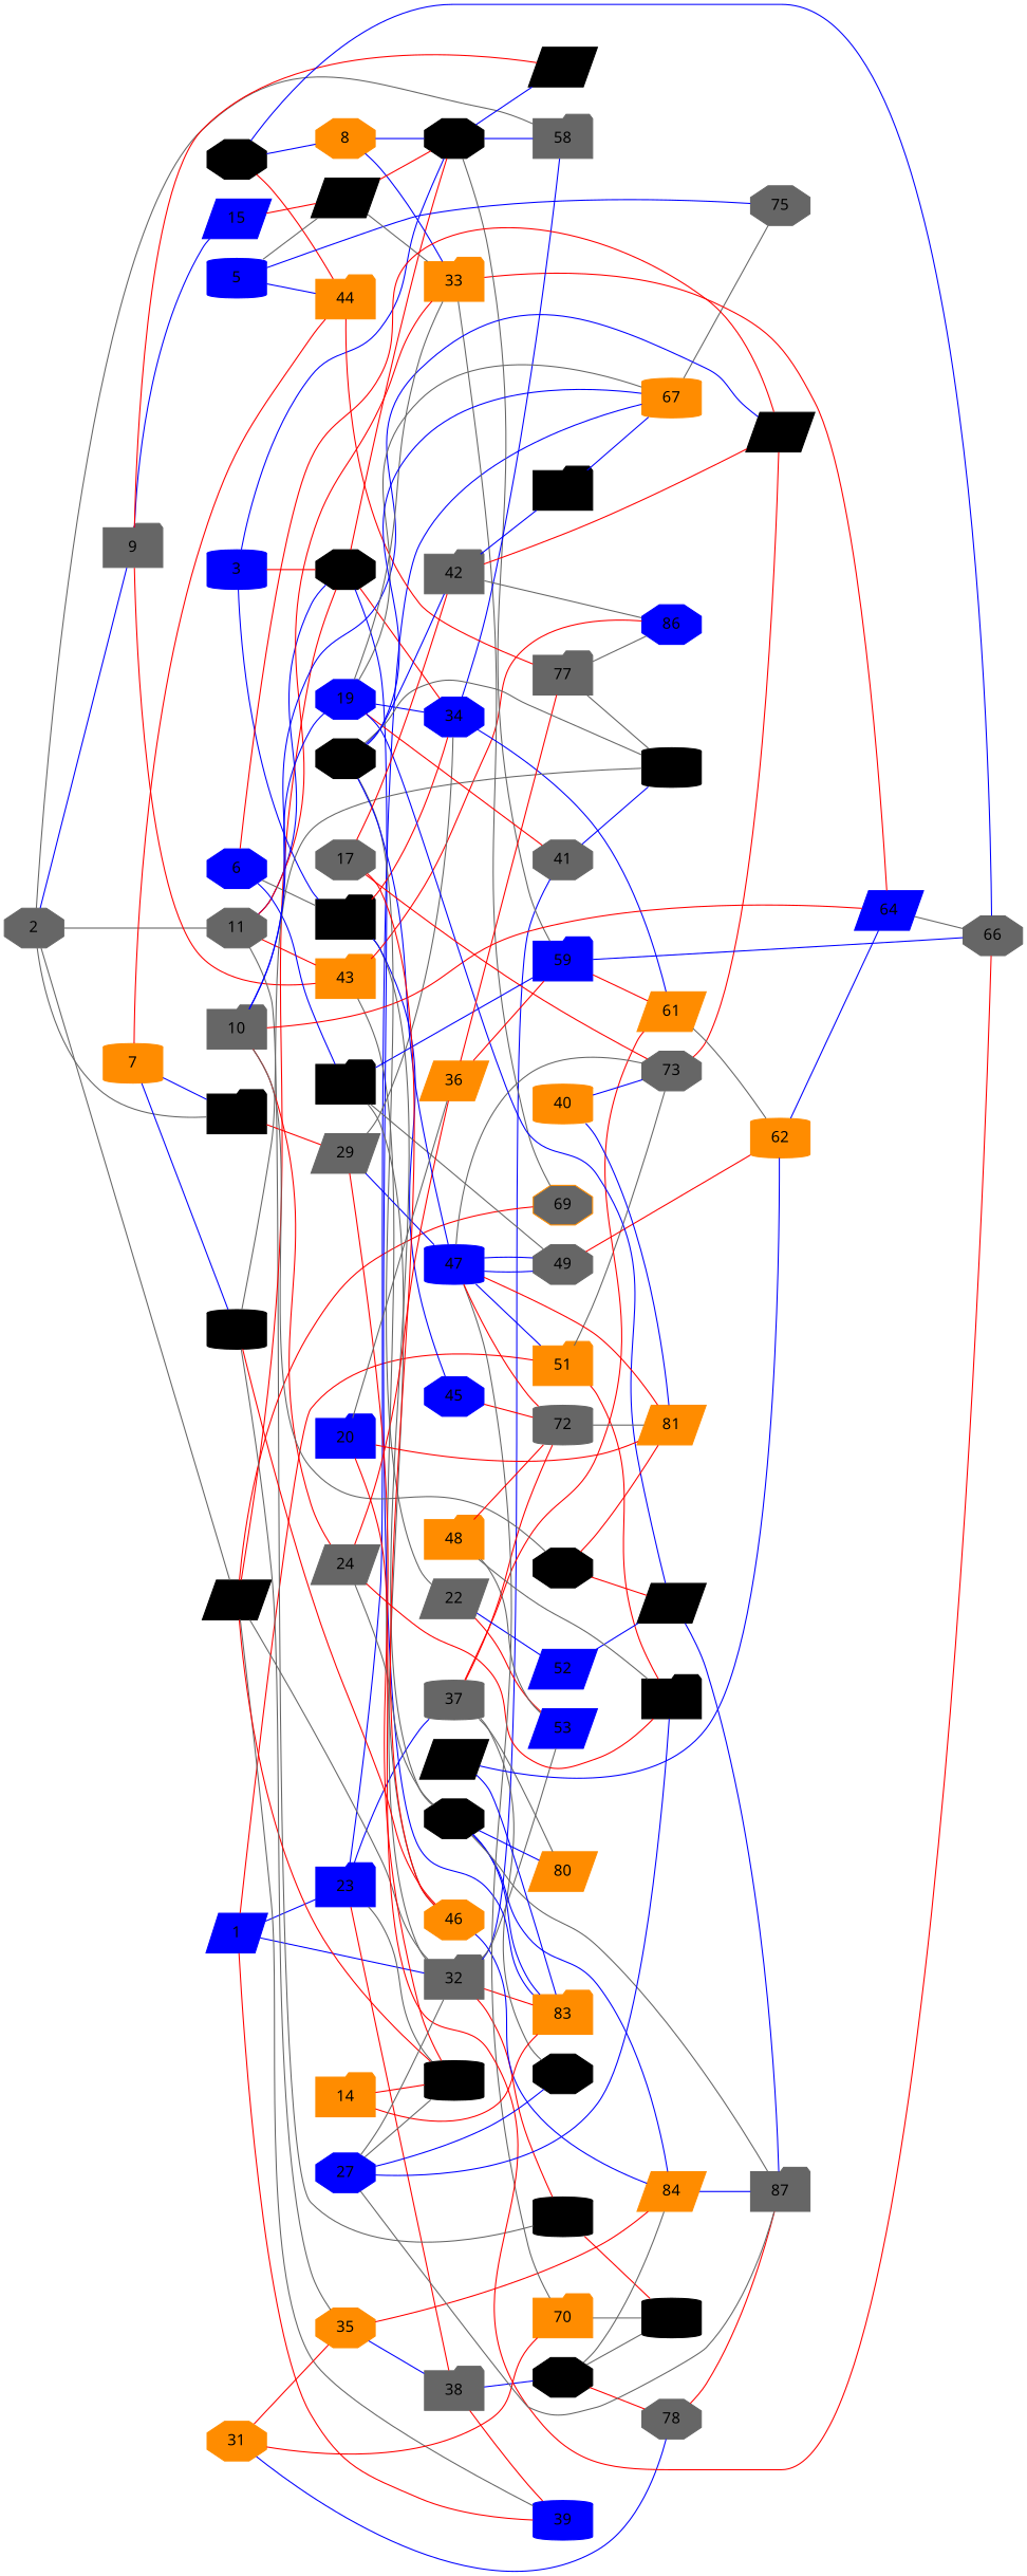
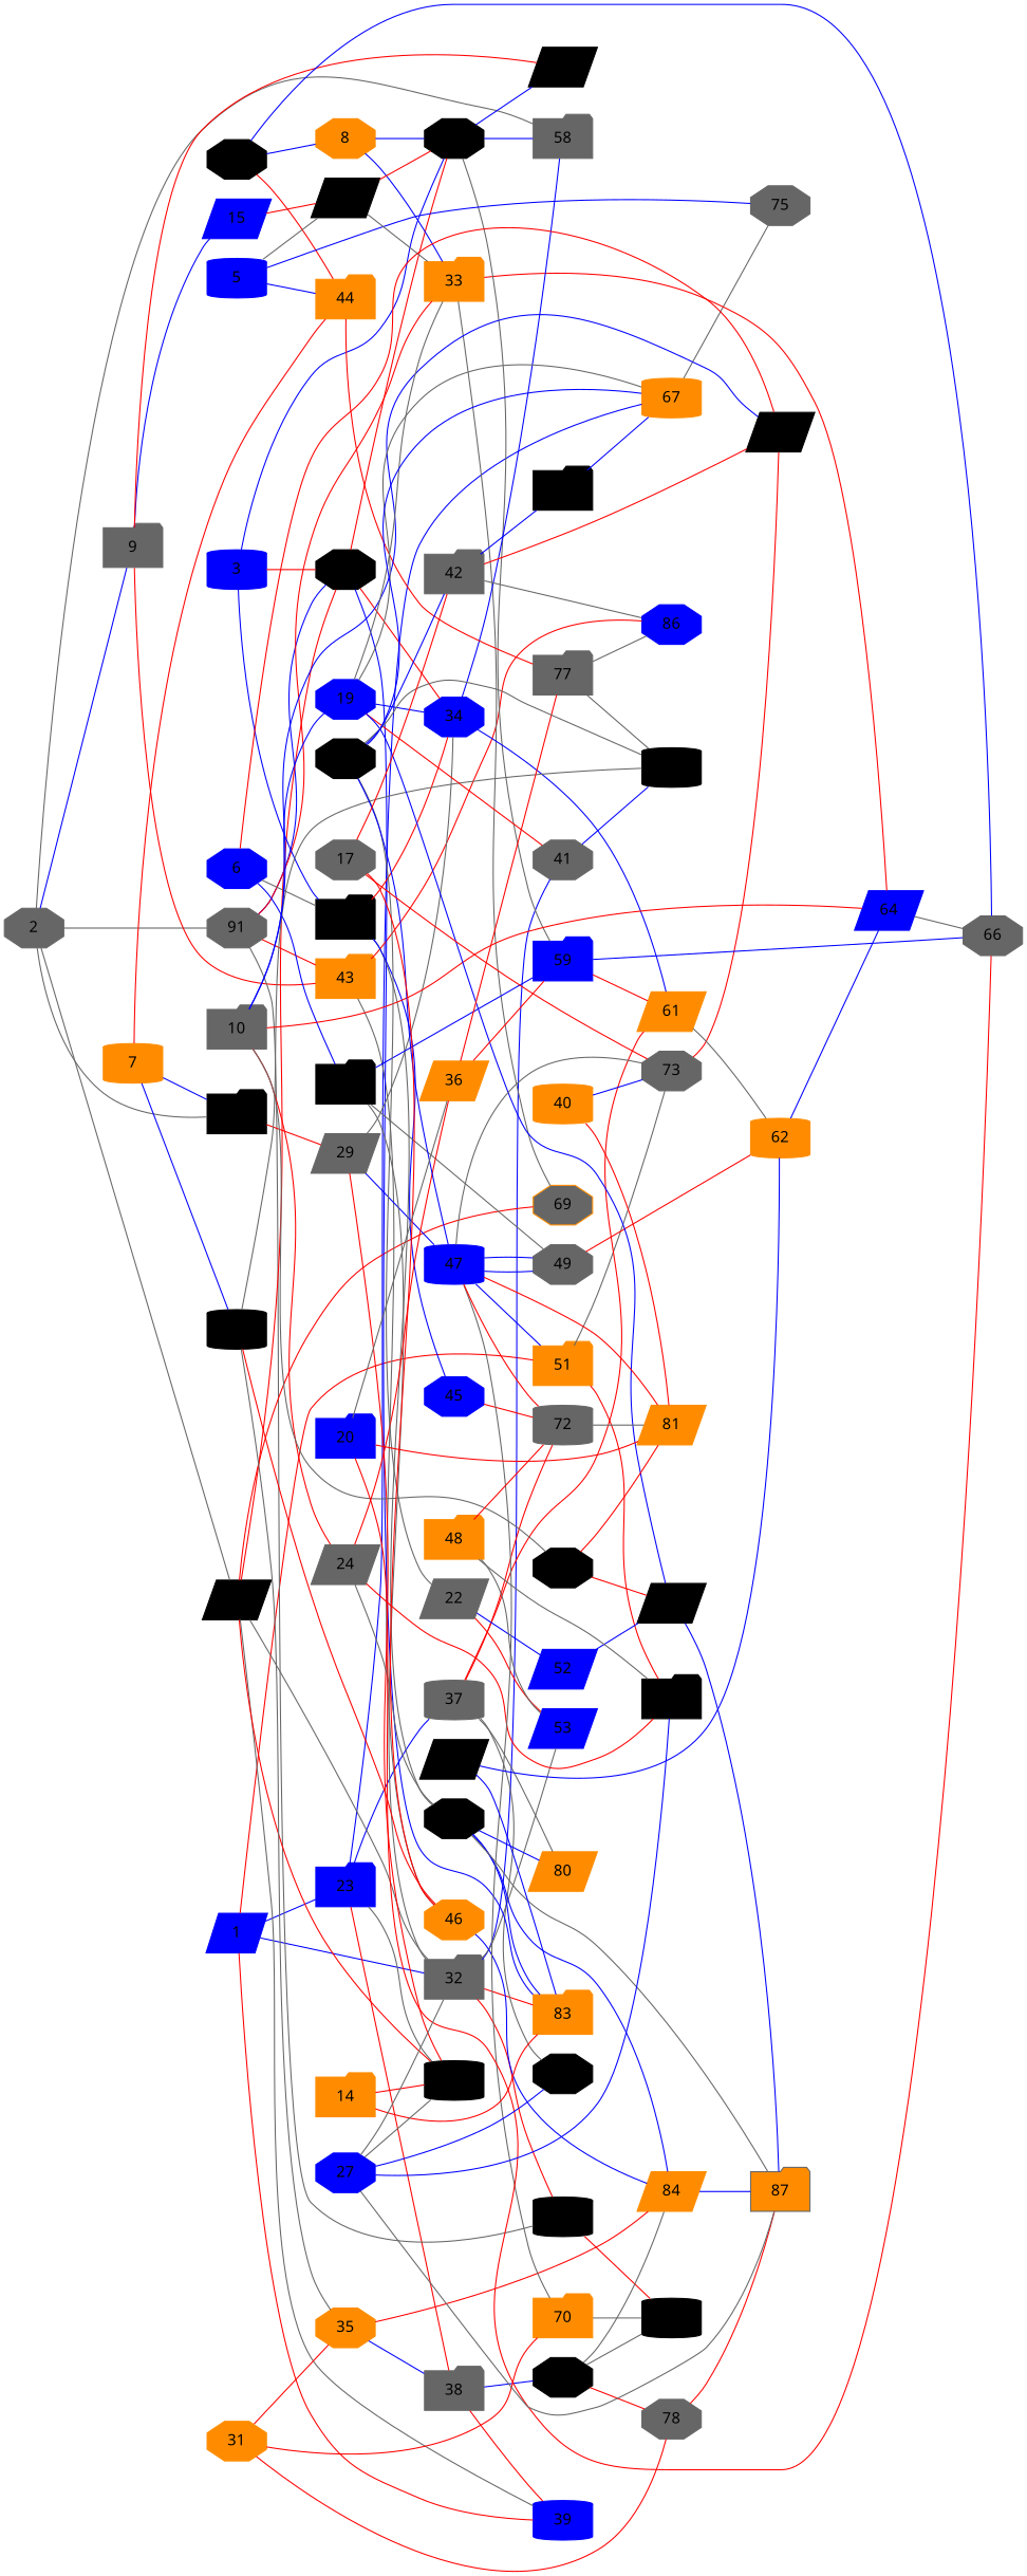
  graph {
    fontname="Noto Sans"
    rankdir=LR
    node [color=black fontname="Noto Sans" shape=octagon style=filled]
    edge [color=red fontname="Noto Sans"]
    1 [color=blue shape=parallelogram]
    23 [color=blue shape=folder]
    32 [color=gray40 shape=folder]
    39 [color=blue shape=cylinder]
    51 [color=darkorange shape=folder]
    67 [color=darkorange shape=cylinder]
    56 [shape=cylinder]
    37 [color=gray40 shape=cylinder]
    38 [color=gray40 shape=folder]
    55 [shape=cylinder]
    83 [color=darkorange shape=folder]
    41 [color=gray40]
    53 [color=blue shape=parallelogram]
    73 [color=gray40]
    54 [shape=folder]
    2 [color=gray40]
    9 [color=gray40 shape=folder]
-   11 [color=gray40]
+   11 [color=gray40 label=91]
    13 [shape=folder]
    16 [shape=parallelogram]
    58 [color=gray40 shape=folder]
    15 [color=blue shape=parallelogram]
    43 [color=darkorange shape=folder]
    63 [shape=parallelogram]
    18
    33 [color=darkorange shape=folder]
    29 [color=gray40 shape=parallelogram]
    69 [color=darkorange fillcolor=gray40]
    31 [color=darkorange]
    35 [color=darkorange]
    70 [color=darkorange shape=folder]
    78 [color=gray40]
    3 [color=blue shape=cylinder]
    25 [shape=folder]
    30
    34 [color=blue]
    57
    45 [color=blue]
    59 [color=blue shape=folder]
    8 [color=darkorange]
    4
    44 [color=darkorange shape=folder]
    66 [color=gray40]
    77 [color=gray40 shape=folder]
    5 [color=blue shape=cylinder]
    28 [shape=parallelogram]
    75 [color=gray40]
    6 [color=blue]
    21 [shape=folder]
    82 [shape=parallelogram]
    49 [color=gray40]
    7 [color=darkorange shape=cylinder]
    26 [shape=cylinder]
    79 [shape=cylinder]
    46 [color=darkorange]
    64 [color=blue shape=parallelogram]
    86 [color=blue]
    10 [color=gray40 shape=folder]
    19 [color=blue]
    24 [color=gray40 shape=parallelogram]
    68
    74 [shape=parallelogram]
    36 [color=darkorange shape=parallelogram]
    81 [color=darkorange shape=parallelogram]
    85 [shape=cylinder]
    22 [color=gray40 shape=parallelogram]
    12
    42 [color=gray40 shape=folder]
    47 [color=blue shape=cylinder]
    52 [color=blue shape=parallelogram]
    60 [shape=folder]
    72 [color=gray40 shape=cylinder]
    14 [color=darkorange shape=folder]
    17 [color=gray40]
    84 [color=darkorange shape=parallelogram]
    61 [color=darkorange shape=parallelogram]
-   87 [color=gray40 shape=folder]
+   87 [color=gray40 shape=folder fillcolor=darkorange]
    20 [color=blue shape=folder]
    62 [color=darkorange shape=cylinder]
    76
    80 [color=darkorange shape=parallelogram]
    65
    27 [color=blue]
    40 [color=darkorange shape=cylinder]
    48 [color=darkorange shape=folder]
    50 [shape=parallelogram]
    1 -- 23 [color=blue]
    1 -- 32 [color=blue]
    1 -- 39
    1 -- 51
    23 -- 67 [color=blue]
    23 -- 56 [color=gray40]
    23 -- 37 [color=blue]
    23 -- 38
    32 -- 55
    32 -- 83
    32 -- 41 [color=blue]
    32 -- 53 [color=gray40]
    51 -- 73 [color=gray40]
    51 -- 54
    67 -- 75 [color=gray40]
    37 -- 72
    37 -- 61
    37 -- 76 [color=gray40]
    37 -- 80 [color=gray40]
    38 -- 39
    38 -- 65 [color=blue]
    55 -- 85
    41 -- 79 [color=blue]
    73 -- 82
    2 -- 9 [color=blue]
    2 -- 11 [color=gray40]
    2 -- 13 [color=gray40]
    2 -- 16 [color=gray40]
    2 -- 58 [color=gray40]
    9 -- 15 [color=blue]
    9 -- 43
    9 -- 63
    11 -- 55 [color=gray40]
    11 -- 43
    11 -- 18 [color=blue]
    11 -- 33
    13 -- 29
    16 -- 32 [color=gray40]
    16 -- 39 [color=gray40]
    16 -- 56
    16 -- 18
    16 -- 69
    15 -- 28
    43 -- 46 [color=gray40]
    43 -- 86
    18 -- 83 [color=blue]
    18 -- 30
    18 -- 34
    33 -- 69 [color=gray40]
    33 -- 64
    29 -- 56
    29 -- 34 [color=gray40]
    29 -- 47 [color=blue]
    31 -- 35
    31 -- 70
-   31 -- 78 [color=blue]
+   31 -- 78
    35 -- 38 [color=blue]
    35 -- 84
    70 -- 85 [color=gray40]
    78 -- 87
    3 -- 18
    3 -- 25 [color=blue]
    3 -- 30 [color=blue]
    25 -- 34
    25 -- 57 [color=gray40]
    25 -- 45 [color=blue]
    30 -- 58 [color=blue]
    30 -- 63 [color=blue]
    30 -- 59 [color=gray40]
    34 -- 58 [color=blue]
    34 -- 61 [color=blue]
    57 -- 83 [color=blue]
    57 -- 84 [color=blue]
    57 -- 87 [color=gray40]
    57 -- 80 [color=blue]
    45 -- 72
    59 -- 66 [color=blue]
    59 -- 61
    8 -- 33 [color=blue]
    8 -- 30 [color=blue]
    4 -- 8 [color=blue]
    4 -- 44
    4 -- 66 [color=blue]
    44 -- 77
    77 -- 79 [color=gray40]
    77 -- 86 [color=gray40]
    5 -- 44 [color=blue]
    5 -- 28 [color=gray40]
    5 -- 75 [color=blue]
    28 -- 33 [color=gray40]
    28 -- 30
    6 -- 25 [color=gray40]
    6 -- 21 [color=blue]
    6 -- 82
    21 -- 32 [color=gray40]
    21 -- 59 [color=blue]
    21 -- 49 [color=gray40]
    49 -- 62
    7 -- 13 [color=blue]
    7 -- 44
    7 -- 26 [color=blue]
    26 -- 35 [color=gray40]
    26 -- 79 [color=gray40]
    26 -- 46
    46 -- 84 [color=blue]
    64 -- 66 [color=gray40]
    10 -- 82 [color=blue]
    10 -- 64
    10 -- 19 [color=blue]
    10 -- 24
    10 -- 68 [color=gray40]
    19 -- 67 [color=gray40]
    19 -- 41
    19 -- 33 [color=gray40]
    19 -- 34 [color=blue]
    19 -- 74 [color=blue]
    24 -- 54
    24 -- 57 [color=gray40]
    24 -- 36
    68 -- 74
    68 -- 81
    74 -- 87 [color=blue]
    36 -- 59
    36 -- 77
    22 -- 53
    22 -- 52 [color=blue]
    12 -- 67 [color=blue]
    12 -- 79 [color=gray40]
    12 -- 22 [color=gray40]
    12 -- 42 [color=blue]
    12 -- 47 [color=blue]
    42 -- 82
    42 -- 86 [color=gray40]
    42 -- 60 [color=blue]
    47 -- 51 [color=blue]
    47 -- 73 [color=gray40]
    47 -- 70 [color=gray40]
    47 -- 49 [color=blue]
    47 -- 49 [color=blue]
    47 -- 81
    47 -- 72
    52 -- 74 [color=blue]
    60 -- 67 [color=blue]
    72 -- 81 [color=gray40]
    14 -- 56
    14 -- 83
    17 -- 73
    17 -- 46
    17 -- 42
    84 -- 87 [color=blue]
    61 -- 62 [color=gray40]
    20 -- 66
    20 -- 36 [color=gray40]
    20 -- 81
    62 -- 64 [color=blue]
    65 -- 78
    65 -- 85 [color=gray40]
    65 -- 84 [color=gray40]
    27 -- 32 [color=gray40]
    27 -- 56 [color=gray40]
    27 -- 54 [color=blue]
    27 -- 87 [color=gray40]
    27 -- 76 [color=blue]
    40 -- 73 [color=blue]
-   40 -- 81 [color=blue]
+   40 -- 81
    48 -- 53 [color=gray40]
    48 -- 54 [color=gray40]
    48 -- 72
    50 -- 83 [color=blue]
    50 -- 62 [color=blue]
  }
